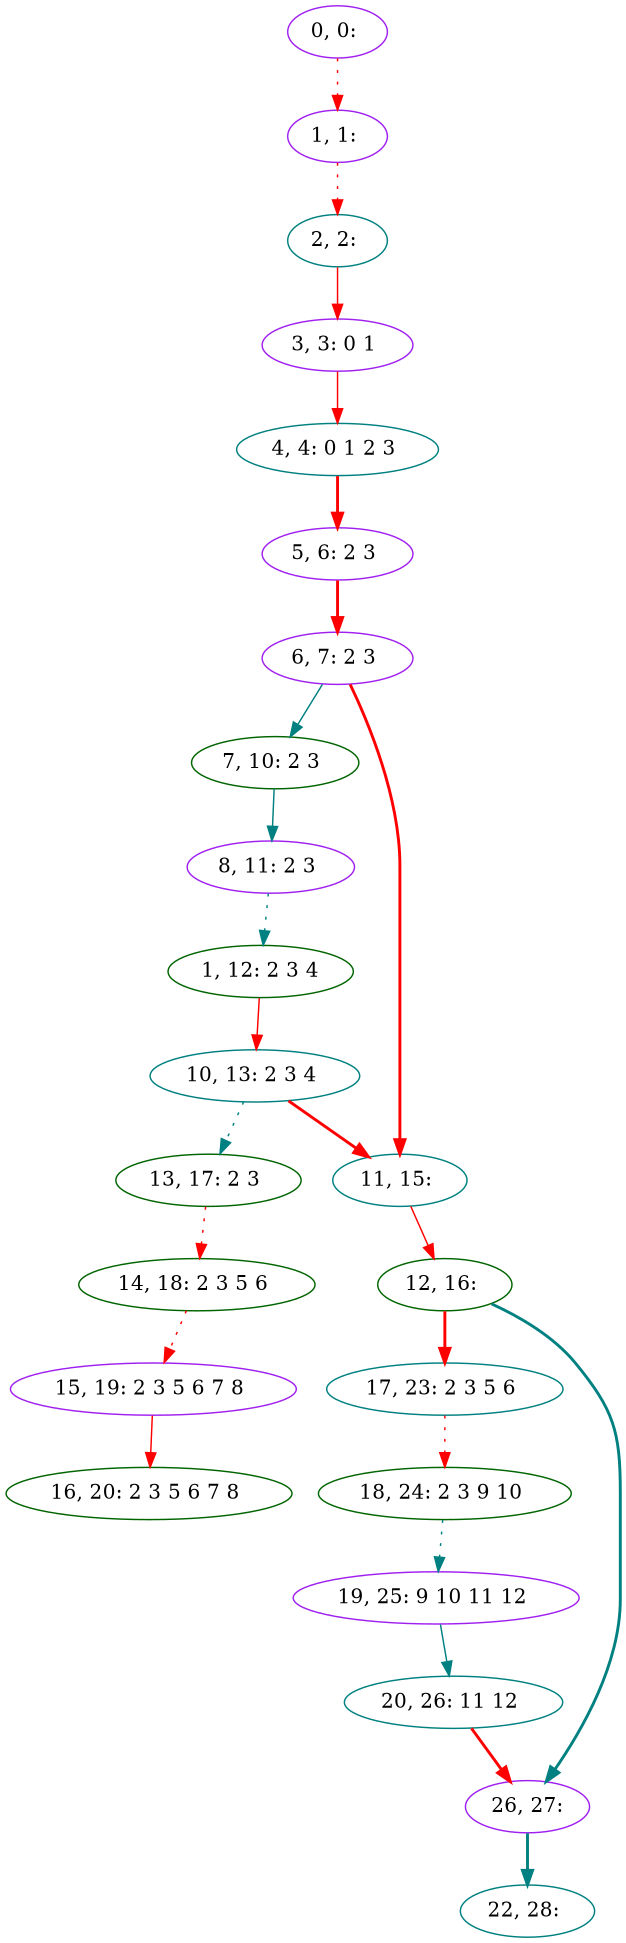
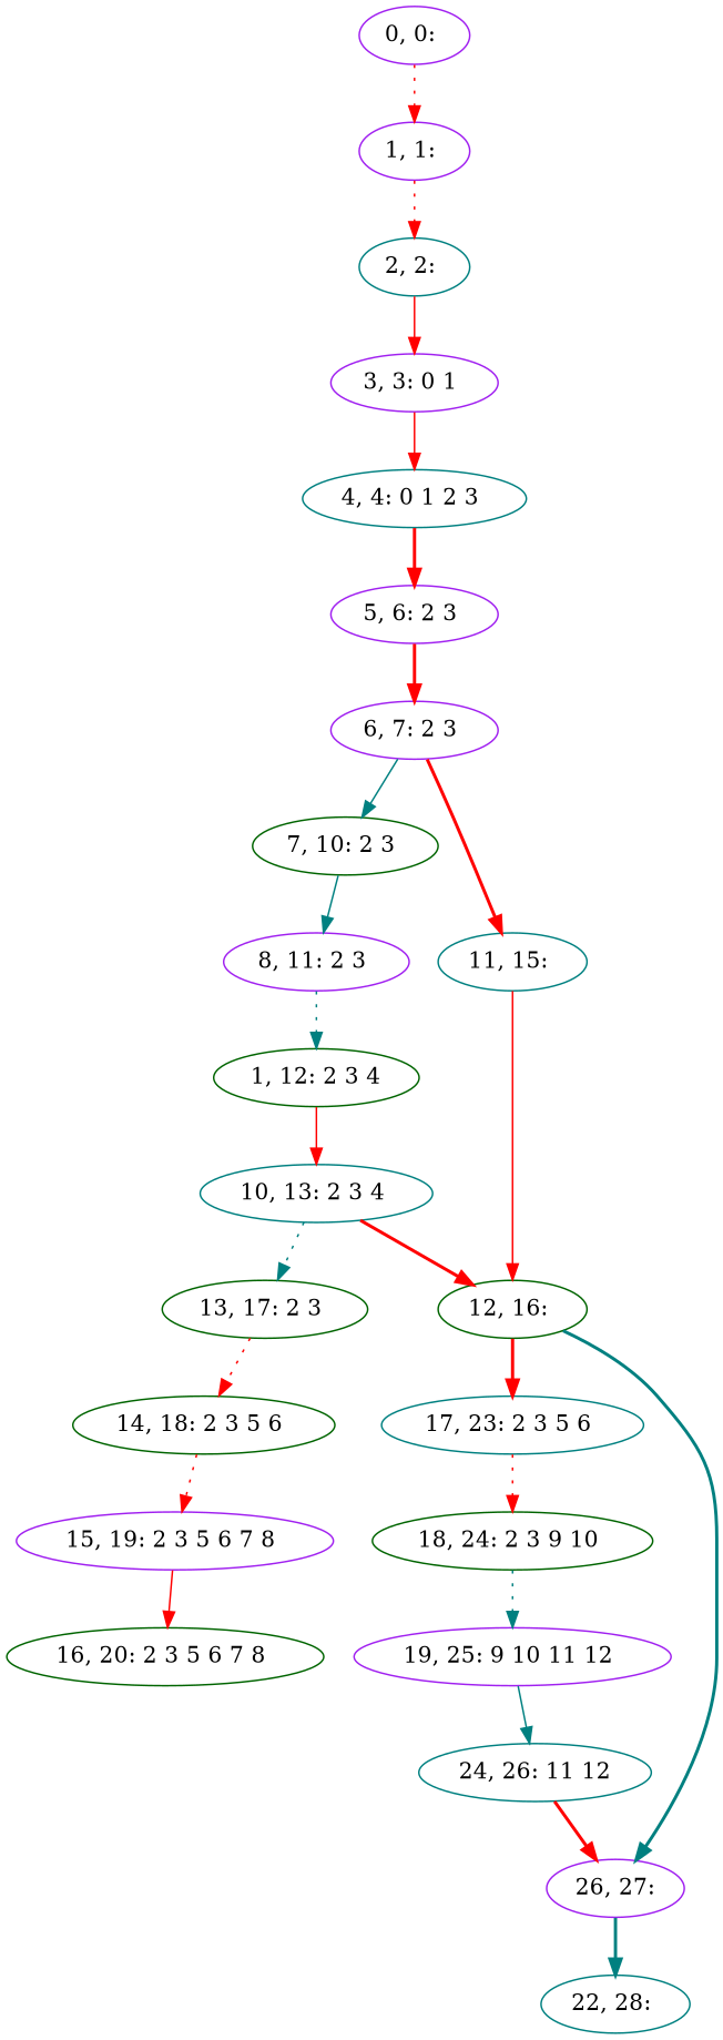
  digraph {
    node [color=purple]
    edge [color=red style=dotted]
    n1 [label="0, 0: "]
    n2 [label="1, 1: "]
    n3 [color=teal label="2, 2: "]
    n4 [label="3, 3: 0 1 "]
    n5 [color=teal label="4, 4: 0 1 2 3 "]
    n6 [label="5, 6: 2 3 "]
    n7 [label="6, 7: 2 3 "]
    n8 [color=darkgreen label="7, 10: 2 3 "]
    n9 [color=teal label="11, 15: "]
    n10 [label="8, 11: 2 3 "]
    n11 [color=darkgreen label="12, 16: "]
    n12 [color=darkgreen label="1, 12: 2 3 4"]
    n13 [color=teal label="10, 13: 2 3 4 "]
    n14 [color=darkgreen label="13, 17: 2 3 "]
    n15 [color=darkgreen label="14, 18: 2 3 5 6 "]
    n16 [label="26, 27:"]
    n17 [color=teal label="17, 23: 2 3 5 6 "]
    n18 [color=teal label="22, 28: "]
    n19 [label="15, 19: 2 3 5 6 7 8 "]
    n20 [color=darkgreen label="16, 20: 2 3 5 6 7 8 "]
    n21 [color=darkgreen label="18, 24: 2 3 9 10 "]
    n22 [label="19, 25: 9 10 11 12 "]
-   n23 [color=teal label="20, 26: 11 12 "]
+   n23 [color=teal label="24, 26: 11 12"]
    n1 -> n2
    n2 -> n3
    n3 -> n4 [style=solid]
    n4 -> n5 [style=solid]
    n5 -> n6 [style=bold]
    n6 -> n7 [style=bold]
    n7 -> n8 [color=teal style=solid]
    n7 -> n9 [style=bold]
    n8 -> n10 [color=teal style=solid]
    n9 -> n11 [style=solid]
    n10 -> n12 [color=teal]
    n11 -> n16 [color=teal style=bold]
    n11 -> n17 [style=bold]
    n12 -> n13 [style=solid]
-   n13 -> n9 [style=bold]
+   n13 -> n11 [style=bold]
    n13 -> n14 [color=teal]
    n14 -> n15
    n15 -> n19
    n16 -> n18 [color=teal style=bold]
    n17 -> n21
    n19 -> n20 [style=solid]
    n21 -> n22 [color=teal]
    n22 -> n23 [color=teal style=solid]
    n23 -> n16 [style=bold]
  }
